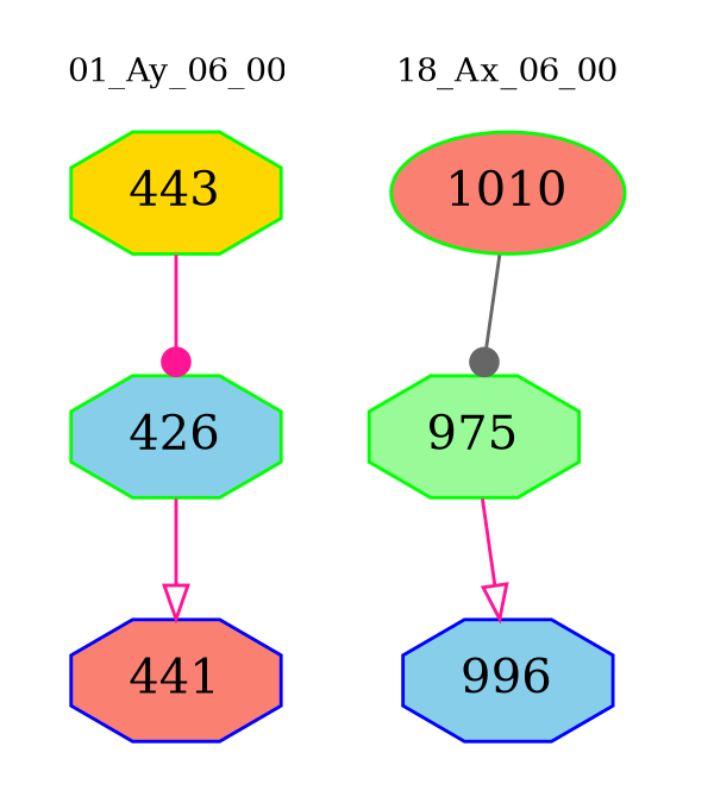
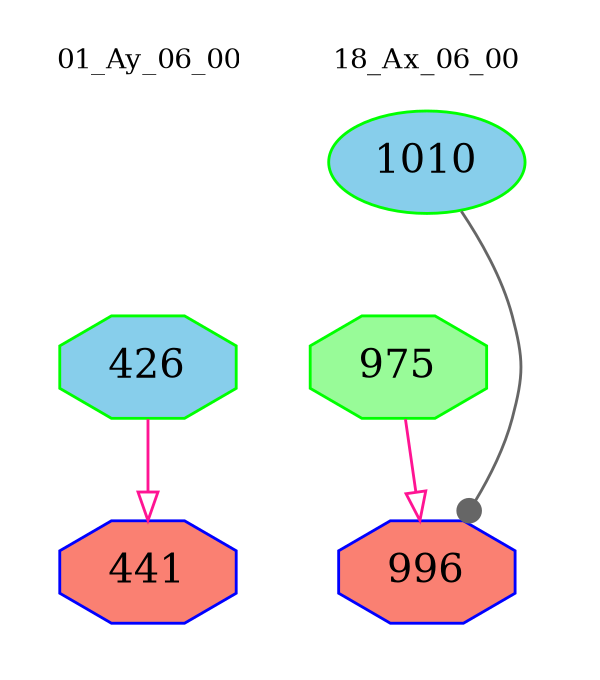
  digraph {
    node [color=green fillcolor=skyblue shape=octagon style=filled]
    edge [arrowhead=dot color=deeppink]
-   n1 [fillcolor=gold label=443]
    n2 [label=426]
    n3 [color=blue fillcolor=salmon label=441]
-   n4 [fillcolor=salmon label=1010 shape=ellipse]
+   n4 [label=1010 shape=ellipse]
    n5 [fillcolor=palegreen label=975]
-   n6 [color=blue label=996]
+   n6 [color=blue fillcolor=salmon label=996]
    subgraph cluster_1 {
      color=white
      fontsize=10
      label="01_Ay_06_00"
-     n1
      n2
      n3
    }
    subgraph cluster_2 {
      color=white
      fontsize=10
      label="18_Ax_06_00"
      n4
      n5
      n6
    }
-   n1 -> n2
    n2 -> n3 [arrowhead=onormal]
-   n4 -> n5 [color=gray40]
+   n4 -> n6 [color=gray40]
    n5 -> n6 [arrowhead=onormal]
  }
